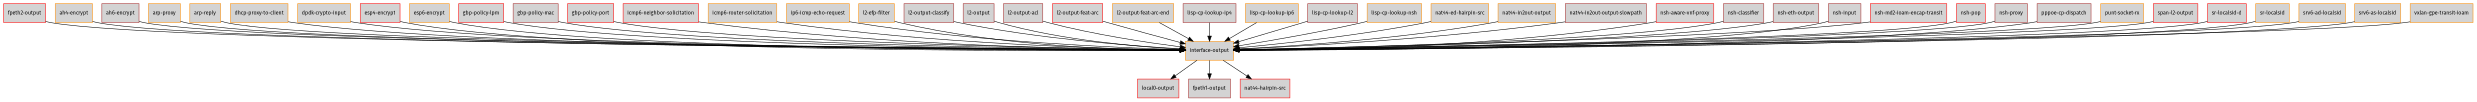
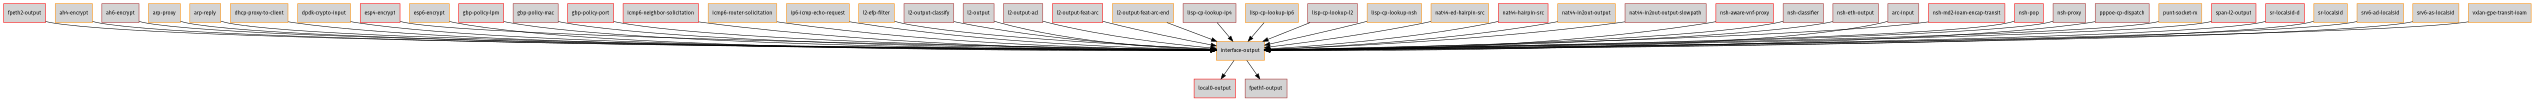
  digraph {
    fontname="Fira Sans"
    rankdir=TB
    node [color=darkorange fillcolor=lightgray fontcolor=black fontname="Fira Sans" fontsize=10 shape=box style=filled]
    edge [fontname="Fira Sans" fontsize=8]
    "local0-output" [color=red]
    "interface-output"
    "fpeth1-output" [color=brown]
    "fpeth2-output" [color=red]
    "ah4-encrypt"
    "ah6-encrypt" [color=brown]
    "arp-proxy"
    "arp-reply"
    "dhcp-proxy-to-client"
    "dpdk-crypto-input"
    "esp4-encrypt" [color=red]
    "esp6-encrypt"
    "gbp-policy-lpm" [color=red]
    "gbp-policy-mac" [color=brown]
    "gbp-policy-port" [color=red]
    "icmp6-neighbor-solicitation" [color=red]
    "icmp6-router-solicitation"
    "ip6-icmp-echo-request"
    "l2-efp-filter"
    "l2-output-classify" [color=brown]
    "l2-output" [color=brown]
    "l2-output-acl" [color=brown]
    "l2-output-feat-arc" [color=red]
    "l2-output-feat-arc-end"
    "lisp-cp-lookup-ip4" [color=brown]
    "lisp-cp-lookup-ip6"
    "lisp-cp-lookup-l2" [color=brown]
    "lisp-cp-lookup-nsh"
    "nat44-ed-hairpin-src"
    "nat44-hairpin-src" [color=red]
    "nat44-in2out-output"
    "nat44-in2out-output-slowpath" [color=brown]
    "nsh-aware-vnf-proxy" [color=red]
    "nsh-classifier" [color=brown]
    "nsh-eth-output" [color=brown]
-   "nsh-input" [color=brown]
+   "nsh-input" [color=brown label="arc-input"]
    "nsh-md2-ioam-encap-transit" [color=red]
    "nsh-pop" [color=red]
    "nsh-proxy" [color=brown]
    "pppoe-cp-dispatch" [color=brown]
    "punt-socket-rx"
    "span-l2-output" [color=red]
    "sr-localsid-d" [color=red]
    "sr-localsid"
    "srv6-ad-localsid"
    "srv6-as-localsid"
    "vxlan-gpe-transit-ioam"
    "interface-output" -> "local0-output"
    "interface-output" -> "fpeth1-output"
    "fpeth2-output" -> "interface-output"
    "ah4-encrypt" -> "interface-output"
    "ah6-encrypt" -> "interface-output"
    "arp-proxy" -> "interface-output"
    "arp-reply" -> "interface-output"
    "dhcp-proxy-to-client" -> "interface-output"
    "dpdk-crypto-input" -> "interface-output"
    "esp4-encrypt" -> "interface-output"
    "esp6-encrypt" -> "interface-output"
    "gbp-policy-lpm" -> "interface-output"
    "gbp-policy-mac" -> "interface-output"
    "gbp-policy-port" -> "interface-output"
    "icmp6-neighbor-solicitation" -> "interface-output"
    "icmp6-router-solicitation" -> "interface-output"
    "ip6-icmp-echo-request" -> "interface-output"
    "l2-efp-filter" -> "interface-output"
    "l2-output-classify" -> "interface-output"
    "l2-output" -> "interface-output"
    "l2-output-acl" -> "interface-output"
    "l2-output-feat-arc" -> "interface-output"
    "l2-output-feat-arc-end" -> "interface-output"
    "lisp-cp-lookup-ip4" -> "interface-output"
    "lisp-cp-lookup-ip6" -> "interface-output"
    "lisp-cp-lookup-l2" -> "interface-output"
    "lisp-cp-lookup-nsh" -> "interface-output"
    "nat44-ed-hairpin-src" -> "interface-output"
-   "interface-output" -> "nat44-hairpin-src"
+   "nat44-hairpin-src" -> "interface-output"
    "nat44-in2out-output" -> "interface-output"
    "nat44-in2out-output-slowpath" -> "interface-output"
    "nsh-aware-vnf-proxy" -> "interface-output"
    "nsh-classifier" -> "interface-output"
    "nsh-eth-output" -> "interface-output"
    "nsh-input" -> "interface-output"
    "nsh-md2-ioam-encap-transit" -> "interface-output"
    "nsh-pop" -> "interface-output"
    "nsh-proxy" -> "interface-output"
    "pppoe-cp-dispatch" -> "interface-output"
    "punt-socket-rx" -> "interface-output"
    "span-l2-output" -> "interface-output"
    "sr-localsid-d" -> "interface-output"
    "sr-localsid" -> "interface-output"
    "srv6-ad-localsid" -> "interface-output"
    "srv6-as-localsid" -> "interface-output"
    "vxlan-gpe-transit-ioam" -> "interface-output"
  }
